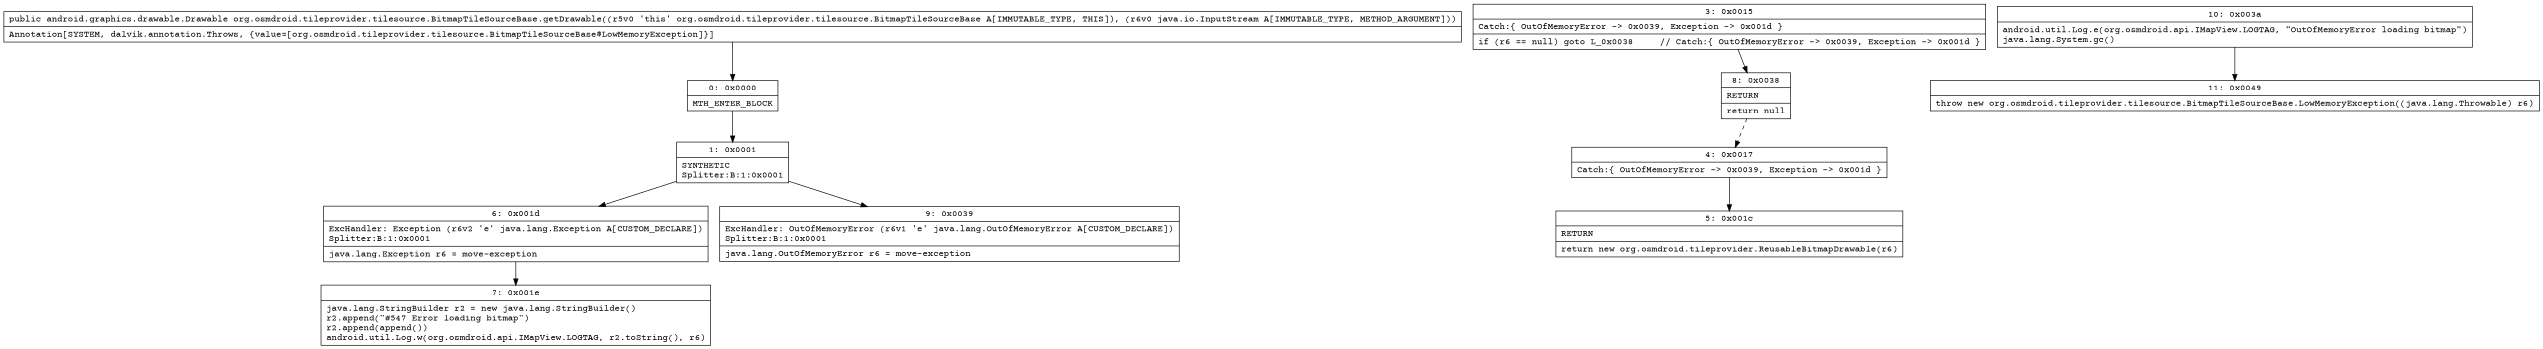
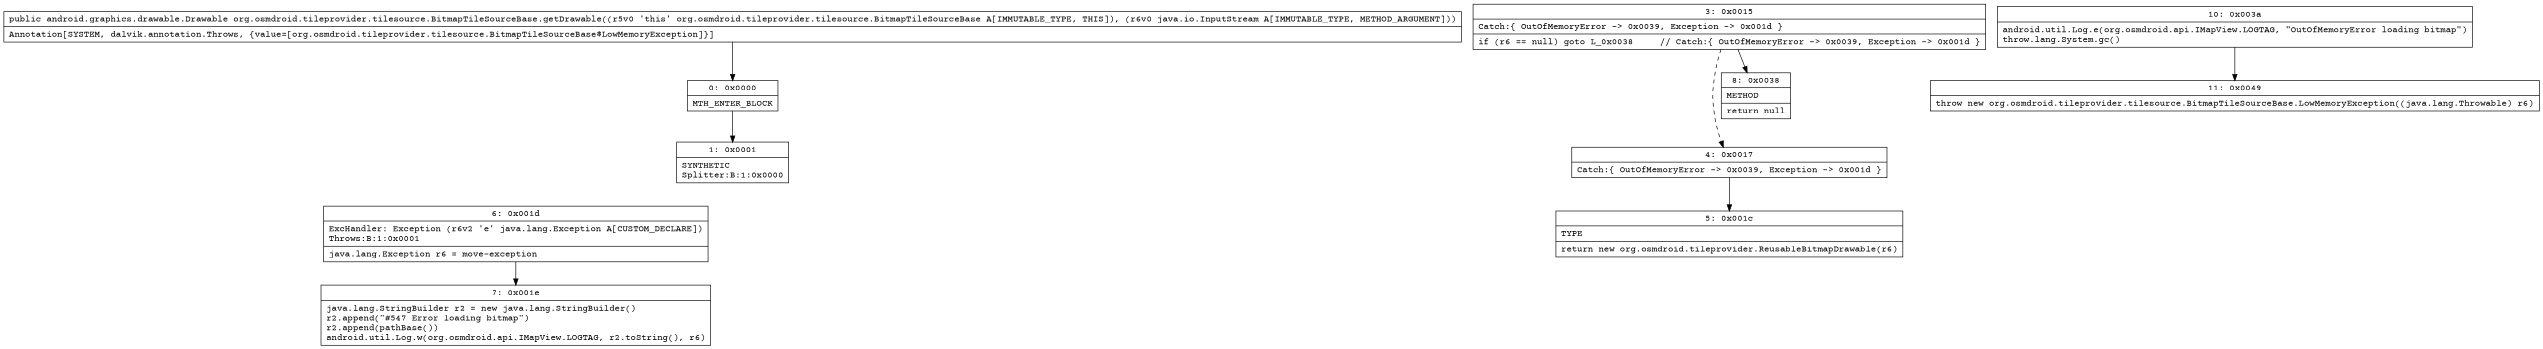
  digraph {
    fontname="Courier Prime"
    node [fontname="Courier Prime" shape=record]
    edge [fontname="Courier Prime"]
    n1 [label="{0\:\ 0x0000|MTH_ENTER_BLOCK\l}"]
-   n2 [label="{1\:\ 0x0001|SYNTHETIC\lSplitter:B:1:0x0001\l}"]
-   n3 [label="{6\:\ 0x001d|ExcHandler: Exception (r6v2 'e' java.lang.Exception A[CUSTOM_DECLARE])\lSplitter:B:1:0x0001\l|java.lang.Exception r6 = move\-exception\l}"]
-   n4 [label="{9\:\ 0x0039|ExcHandler: OutOfMemoryError (r6v1 'e' java.lang.OutOfMemoryError A[CUSTOM_DECLARE])\lSplitter:B:1:0x0001\l|java.lang.OutOfMemoryError r6 = move\-exception\l}"]
-   n5 [label="{7\:\ 0x001e|java.lang.StringBuilder r2 = new java.lang.StringBuilder()\lr2.append(\"#547 Error loading bitmap\")\lr2.append(append())\landroid.util.Log.w(org.osmdroid.api.IMapView.LOGTAG, r2.toString(), r6)\l}"]
+   n2 [label="{1\:\ 0x0001|SYNTHETIC\lSplitter:B:1:0x0000\l}"]
+   n3 [label="{6\:\ 0x001d|ExcHandler: Exception (r6v2 'e' java.lang.Exception A[CUSTOM_DECLARE])\lThrows:B:1:0x0001\l|java.lang.Exception r6 = move\-exception\l}"]
+   n5 [label="{7\:\ 0x001e|java.lang.StringBuilder r2 = new java.lang.StringBuilder()\lr2.append(\"#547 Error loading bitmap\")\lr2.append(pathBase())\landroid.util.Log.w(org.osmdroid.api.IMapView.LOGTAG, r2.toString(), r6)\l}"]
    n6 [label="{3\:\ 0x0015|Catch:\{ OutOfMemoryError \-\> 0x0039, Exception \-\> 0x001d \}\l|if (r6 == null) goto L_0x0038     \/\/ Catch:\{ OutOfMemoryError \-\> 0x0039, Exception \-\> 0x001d \}\l}"]
    n7 [label="{4\:\ 0x0017|Catch:\{ OutOfMemoryError \-\> 0x0039, Exception \-\> 0x001d \}\l}"]
-   n8 [label="{8\:\ 0x0038|RETURN\l|return null\l}"]
-   n9 [label="{5\:\ 0x001c|RETURN\l|return new org.osmdroid.tileprovider.ReusableBitmapDrawable(r6)\l}"]
-   n10 [label="{10\:\ 0x003a|android.util.Log.e(org.osmdroid.api.IMapView.LOGTAG, \"OutOfMemoryError loading bitmap\")\ljava.lang.System.gc()\l}"]
+   n8 [label="{8\:\ 0x0038|METHOD\l|return null\l}"]
+   n9 [label="{5\:\ 0x001c|TYPE\l|return new org.osmdroid.tileprovider.ReusableBitmapDrawable(r6)\l}"]
+   n10 [label="{10\:\ 0x003a|android.util.Log.e(org.osmdroid.api.IMapView.LOGTAG, \"OutOfMemoryError loading bitmap\")\lthrow.lang.System.gc()\l}"]
    n11 [label="{11\:\ 0x0049|throw new org.osmdroid.tileprovider.tilesource.BitmapTileSourceBase.LowMemoryException((java.lang.Throwable) r6)\l}"]
    n12 [label="{public android.graphics.drawable.Drawable org.osmdroid.tileprovider.tilesource.BitmapTileSourceBase.getDrawable((r5v0 'this' org.osmdroid.tileprovider.tilesource.BitmapTileSourceBase A[IMMUTABLE_TYPE, THIS]), (r6v0 java.io.InputStream A[IMMUTABLE_TYPE, METHOD_ARGUMENT]))  | Annotation[SYSTEM, dalvik.annotation.Throws, \{value=[org.osmdroid.tileprovider.tilesource.BitmapTileSourceBase$LowMemoryException]\}]\l}"]
    n1 -> n2
-   n2 -> n3
-   n2 -> n4
    n3 -> n5
-   n8 -> n7 [style=dashed]
+   n6 -> n7 [style=dashed]
    n6 -> n8
    n7 -> n9
    n10 -> n11
    n12 -> n1
  }
